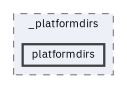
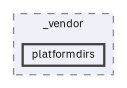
  digraph {
    compound=true
    fontname="IBM Plex Sans"
    n1 [color=grey25 fillcolor="#edf0f7" fontname="IBM Plex Sans" fontsize=10 height=0.2 label=platformdirs shape=box style="filled,bold" width=0.4]
    subgraph cluster_1 {
      bgcolor="#edf0f7"
      fontsize=10
-     label=_platformdirs
+     label=_vendor
      pencolor=grey50
      style="filled,dashed"
      n1
    }
  }
